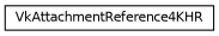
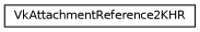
  digraph {
    rankdir=TB
-   n1 [color=black fillcolor=white fontname=Helvetica fontsize=10 height=0.2 label=VkAttachmentReference4KHR shape=record style=filled width=0.4]
+   n1 [color=black fillcolor=white fontname=Helvetica fontsize=10 height=0.2 label=VkAttachmentReference2KHR shape=record style=filled width=0.4]
  }
